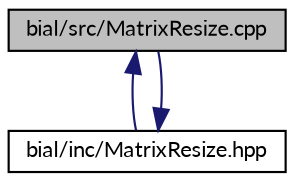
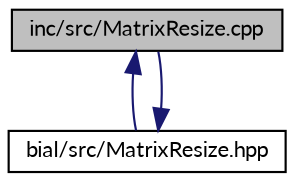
  digraph {
    fontname=Lato
    node [color=black fontname=Lato fontsize=10 shape=record style=filled]
    edge [color=midnightblue dir=back fontname=Lato fontsize=10 labelfontname=Helvetica labelfontsize=10 style=solid]
-   n1 [fillcolor=grey75 fontcolor=black height=0.2 label="bial/src/MatrixResize.cpp" width=0.4]
-   n2 [fillcolor=white height=0.2 label="bial/inc/MatrixResize.hpp" width=0.4]
+   n1 [fillcolor=grey75 fontcolor=black height=0.2 label="inc/src/MatrixResize.cpp" width=0.4]
+   n2 [fillcolor=white height=0.2 label="bial/src/MatrixResize.hpp" width=0.4]
    n1 -> n2
    n2 -> n1
  }
